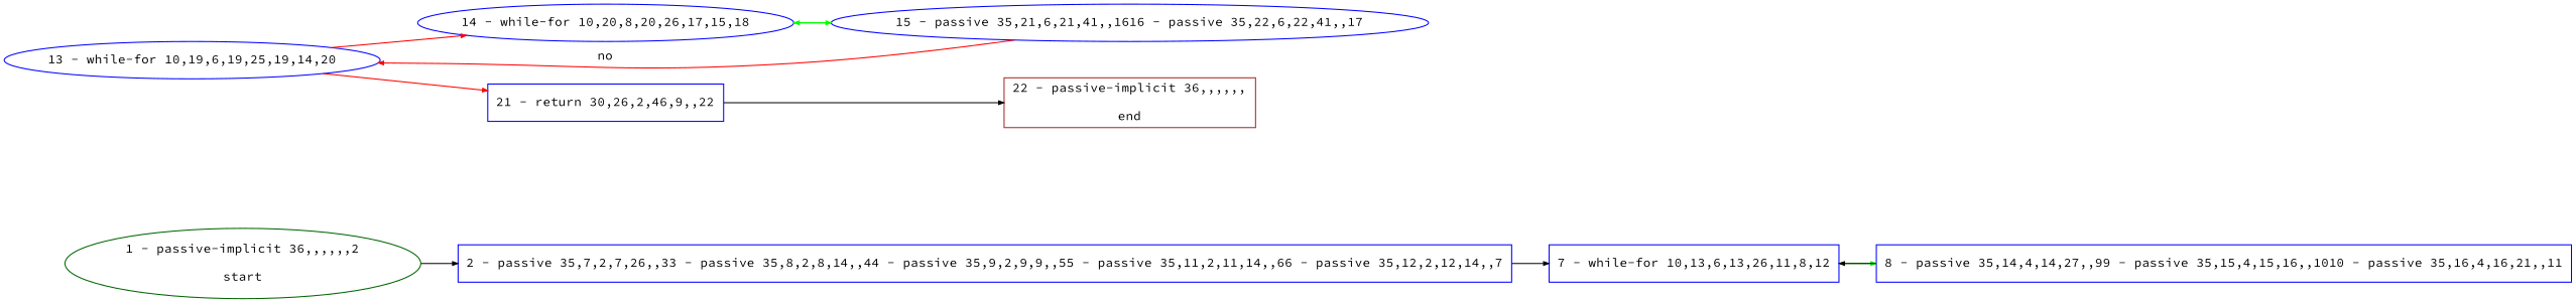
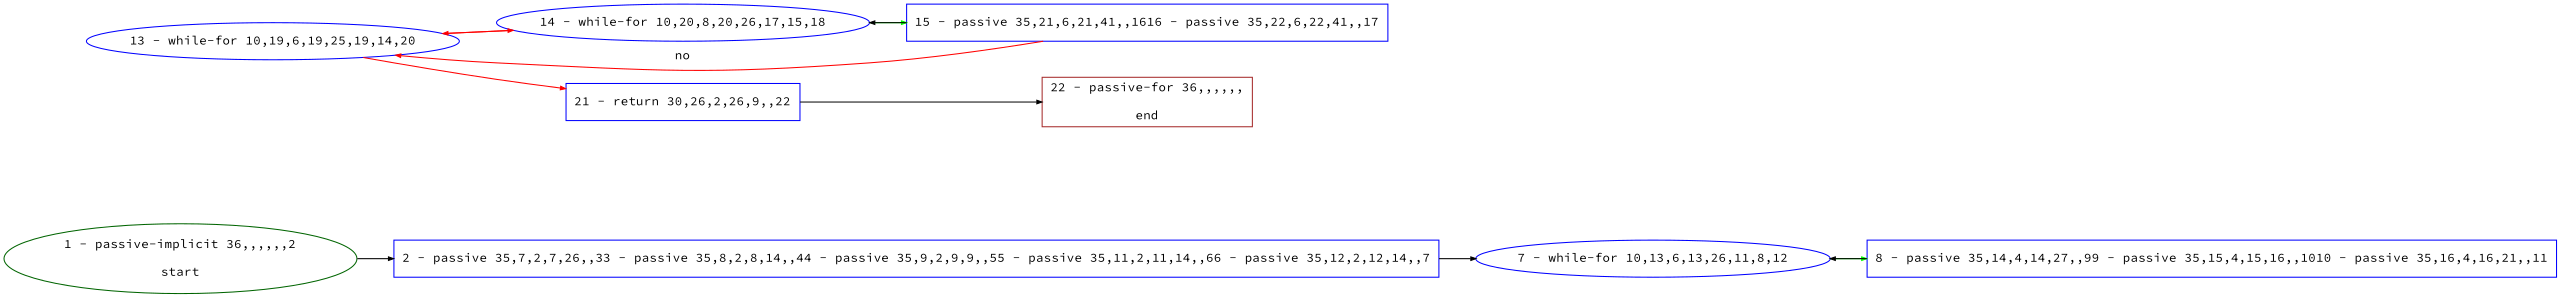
  digraph {
    bgcolor=white
    compound=true
    fillcolor="#FFFFCC"
    fontname="Source Code Pro"
    fontsize=12
    pack=true
    packmode=clust
    rankdir=LR
    style="rounded,filled"
    node [color="#0000ff" compound=true fillcolor="#ffffff" fixedsize=false fontname="Source Code Pro" fontsize=12 node_initialized=no shape=box style=filled]
    edge [arrowhead=normal arrowsize=0.5 arrowtail=none color="#000000" compound=true dir=forward fontcolor=black fontname="Source Code Pro" fontsize=12]
    n1 [label="2 - passive 35,7,2,7,26,,33 - passive 35,8,2,8,14,,44 - passive 35,9,2,9,9,,55 - passive 35,11,2,11,14,,66 - passive 35,12,2,12,14,,7"]
-   n2 [label="7 - while-for 10,13,6,13,26,11,8,12"]
+   n2 [label="7 - while-for 10,13,6,13,26,11,8,12" shape=oval]
    n3 [label="8 - passive 35,14,4,14,27,,99 - passive 35,15,4,15,16,,1010 - passive 35,16,4,16,21,,11"]
    n4 [color="#006400" label="1 - passive-implicit 36,,,,,,2\n\nstart" shape=ellipse]
    n5 [label="13 - while-for 10,19,6,19,25,19,14,20" shape=oval]
    n6 [label="14 - while-for 10,20,8,20,26,17,15,18" shape=oval]
-   n7 [label="21 - return 30,26,2,46,9,,22"]
-   n8 [label="15 - passive 35,21,6,21,41,,1616 - passive 35,22,6,22,41,,17" shape=ellipse]
-   n9 [color="#a52a2a" label="22 - passive-implicit 36,,,,,,\n\nend"]
+   n7 [label="21 - return 30,26,2,26,9,,22"]
+   n8 [label="15 - passive 35,21,6,21,41,,1616 - passive 35,22,6,22,41,,17"]
+   n9 [color="#a52a2a" label="22 - passive-for 36,,,,,,\n\nend"]
    n1 -> n2
    n2 -> n3 [color="#00ff00" label=yes]
    n3 -> n2
    n4 -> n1
    n5 -> n6 [color="#ff0000" label=yes]
    n5 -> n7 [color="#ff0000" label=no]
-   n6 -> n8 [color="#00ff00" label=yes]
+   n6 -> n5 [color="#ff0000" label=no]
+   n6 -> n8 [color="#00ff00" label=no]
    n7 -> n9
    n8 -> n5 [color="#ff0000" label=no]
-   n8 -> n6 [color="#00ff00"]
+   n8 -> n6
  }
